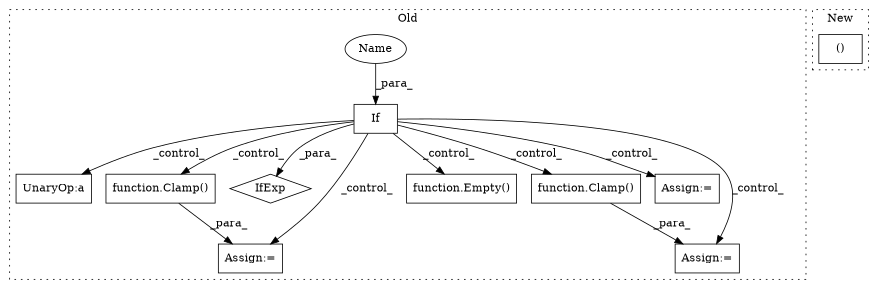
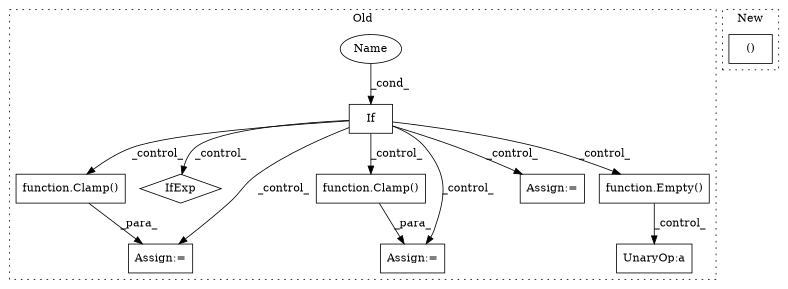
  digraph {
    node [a=75 l=3 shape=box]
    n1 [a=96 l="3,14" label=If s="8259,8274"]
    n2 [a=61 l=8 label="UnaryOp:a" s=8413]
    n3 [l=52 label="function.Clamp()" s=8470]
    n4 [a=51 l="4,6" label=IfExp s="8409,8421" shape=diamond]
    n5 [l=30 label="function.Clamp()" s=8823]
    n6 [l=7 label="function.Empty()" s=8749]
    n7 [a=87 l=12 label=Name s=8262 shape=ellipse]
    n8 [a=68 label="Assign:=" s=8820]
    n9 [a=68 label="Assign:=" s=8301]
    n10 [a=68 label="Assign:=" s=8467]
    n11 [a=54 l=17 label="()" s=9974]
    subgraph cluster_1 {
      label=Old
      style=dotted
      n1
      n2
      n3
      n4
      n5
      n6
      n7
      n8
      n9
      n10
    }
    subgraph cluster_2 {
      label=New
      style=dotted
      n11
    }
-   n1 -> n2 [label=_control_]
+   n6 -> n2 [label=_control_]
    n1 -> n3 [label=_control_]
-   n1 -> n4 [label=_para_]
+   n1 -> n4 [label=_control_]
    n1 -> n5 [label=_control_]
    n1 -> n6 [label=_control_]
    n1 -> n8 [label=_control_]
    n1 -> n9 [label=_control_]
    n1 -> n10 [label=_control_]
    n3 -> n10 [label=_para_]
    n5 -> n8 [label=_para_]
-   n7 -> n1 [label=_para_]
+   n7 -> n1 [label=_cond_]
  }
